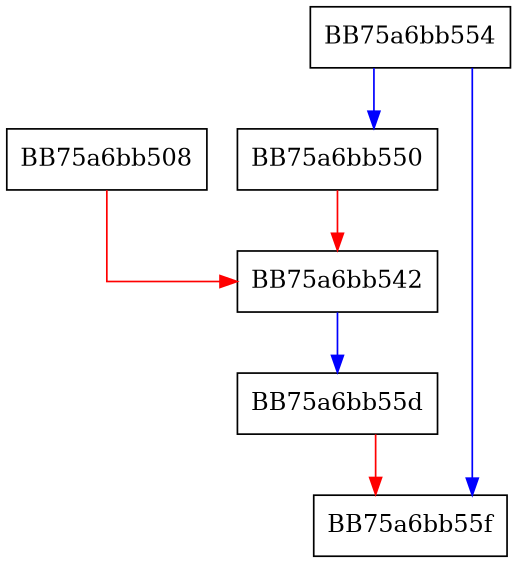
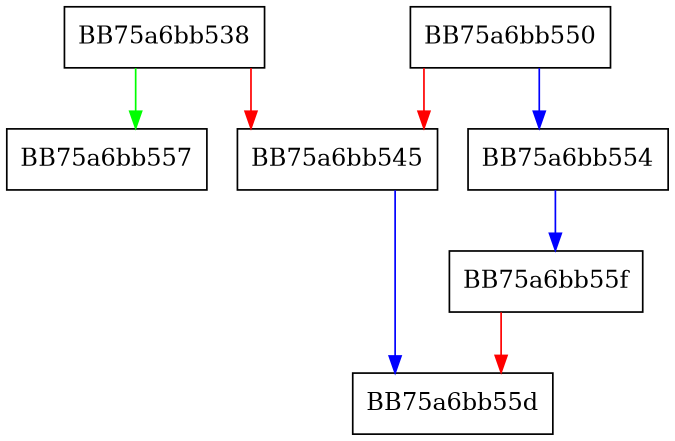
  digraph {
    splines=ortho
    node [shape=box]
    edge [color=red]
-   BB75a6bb538 [label=BB75a6bb508]
-   BB75a6bb545 [label=BB75a6bb542]
+   BB75a6bb538
+   BB75a6bb557
+   BB75a6bb545
    BB75a6bb55d
    BB75a6bb55f
    BB75a6bb550
    BB75a6bb554
+   BB75a6bb538 -> BB75a6bb557 [color=green]
    BB75a6bb538 -> BB75a6bb545
    BB75a6bb545 -> BB75a6bb55d [color=blue]
-   BB75a6bb55d -> BB75a6bb55f
+   BB75a6bb55f -> BB75a6bb55d
    BB75a6bb550 -> BB75a6bb545
-   BB75a6bb554 -> BB75a6bb550 [color=blue]
+   BB75a6bb550 -> BB75a6bb554 [color=blue]
    BB75a6bb554 -> BB75a6bb55f [color=blue]
  }
